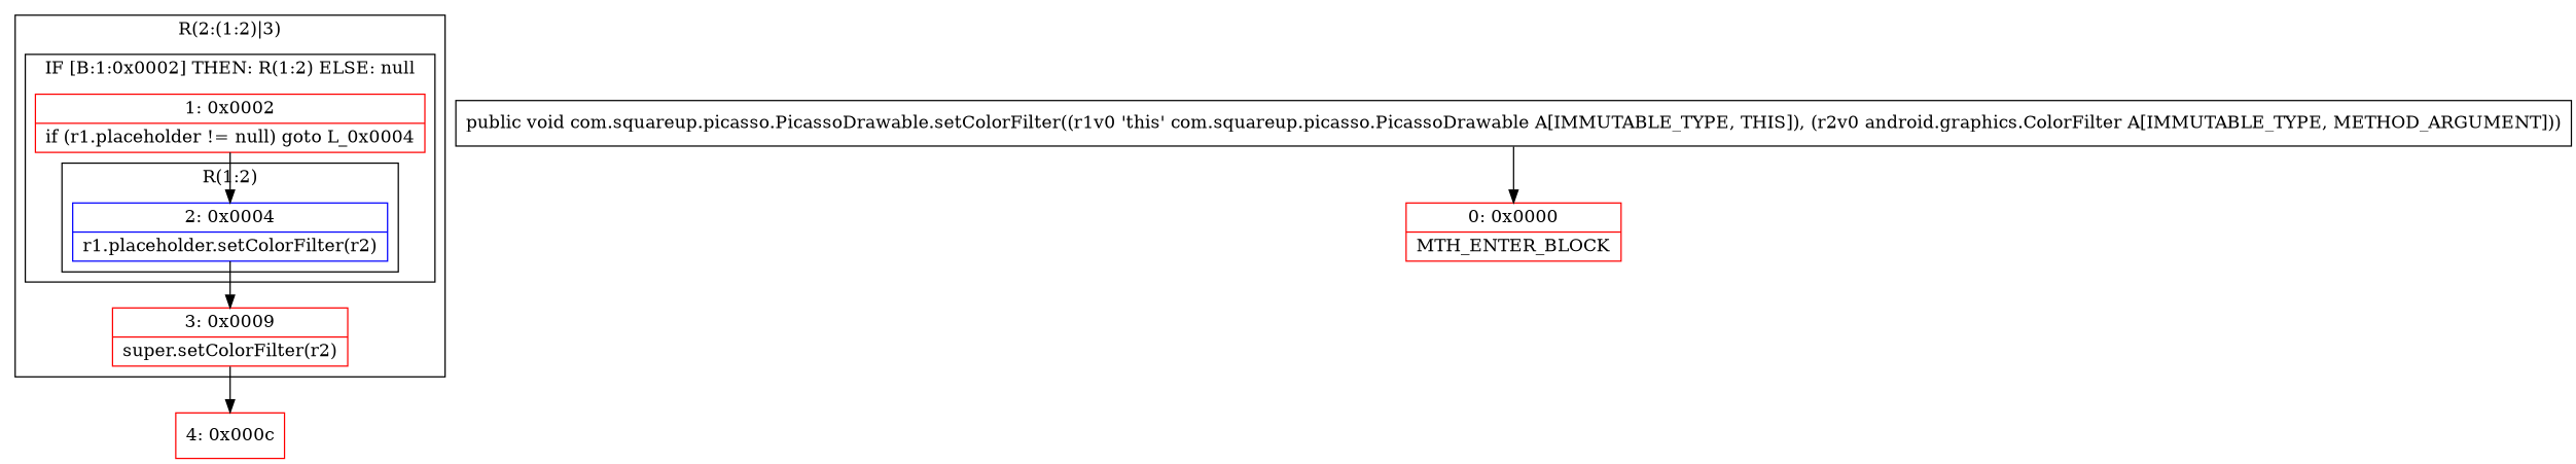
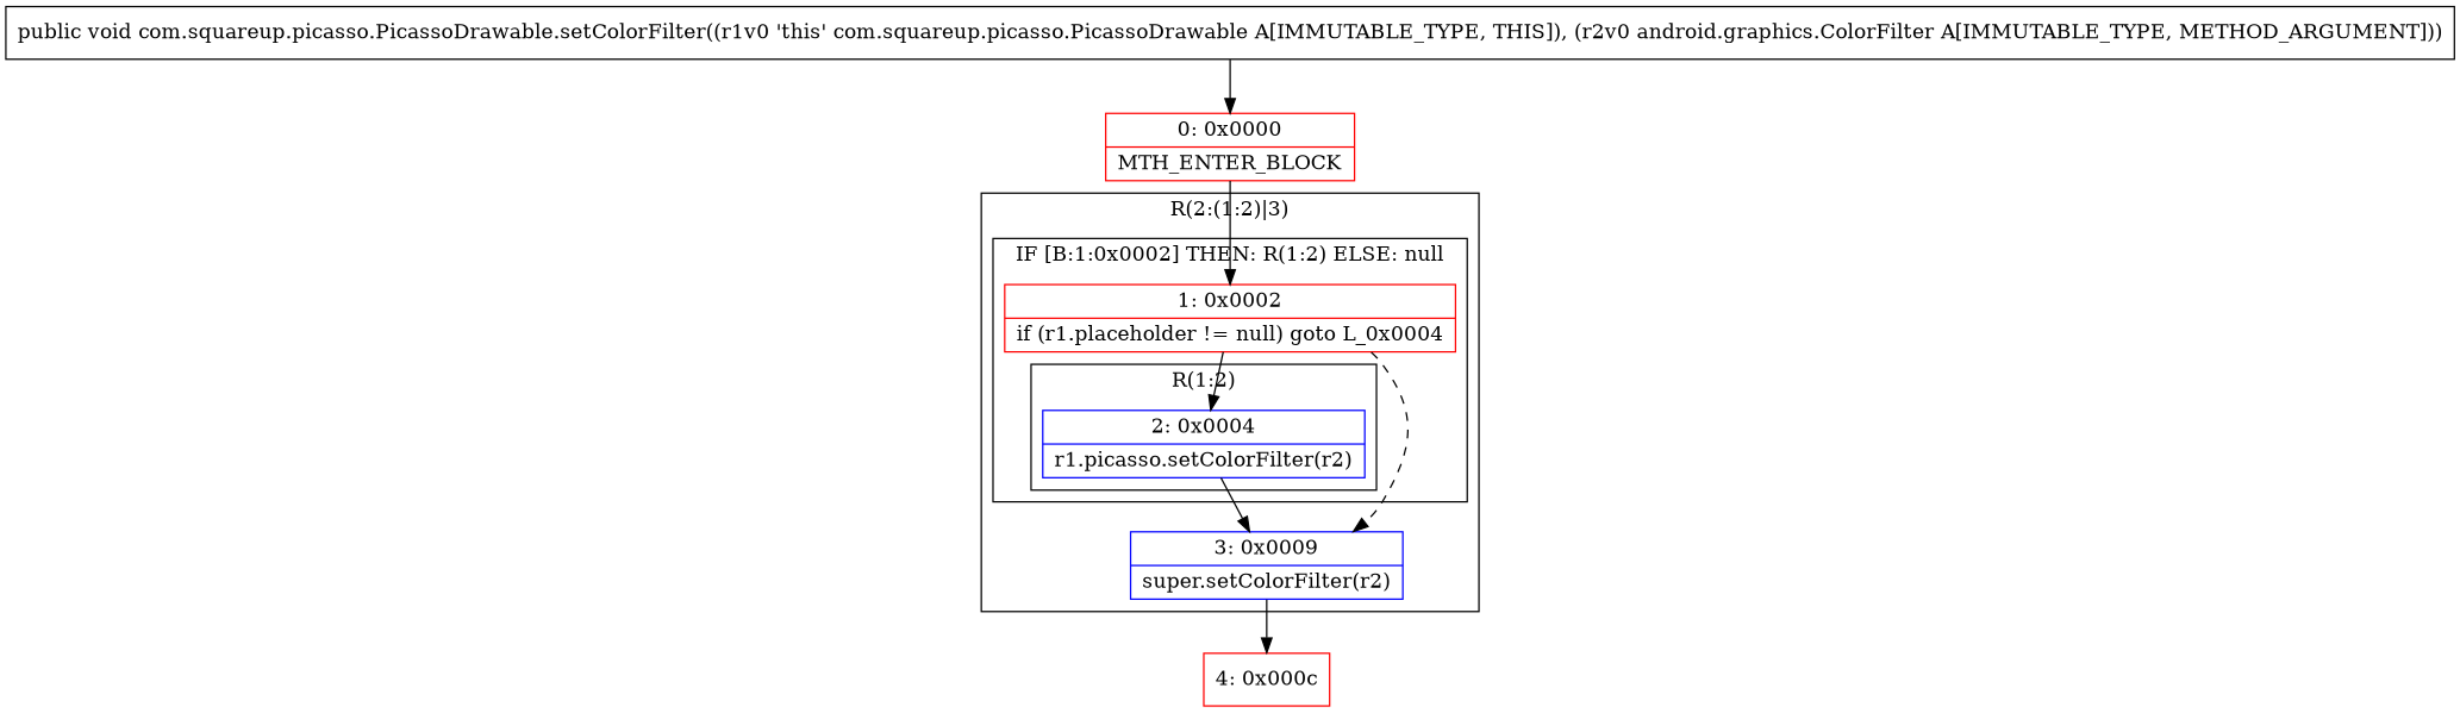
  digraph {
    node [color=red shape=record]
-   n1 [color=blue label="{2\:\ 0x0004|r1.placeholder.setColorFilter(r2)\l}"]
+   n1 [color=blue label="{2\:\ 0x0004|r1.picasso.setColorFilter(r2)\l}"]
    n2 [label="{1\:\ 0x0002|if (r1.placeholder != null) goto L_0x0004\l}"]
-   n3 [label="{3\:\ 0x0009|super.setColorFilter(r2)\l}"]
+   n3 [color=blue label="{3\:\ 0x0009|super.setColorFilter(r2)\l}"]
    n4 [label="{4\:\ 0x000c}"]
    n5 [label="{0\:\ 0x0000|MTH_ENTER_BLOCK\l}"]
    n6 [label="{public void com.squareup.picasso.PicassoDrawable.setColorFilter((r1v0 'this' com.squareup.picasso.PicassoDrawable A[IMMUTABLE_TYPE, THIS]), (r2v0 android.graphics.ColorFilter A[IMMUTABLE_TYPE, METHOD_ARGUMENT])) }" color=""]
    subgraph cluster_1 {
      label="R(2:(1:2)|3)"
      n3
      subgraph cluster_2 {
        label="IF [B:1:0x0002] THEN: R(1:2) ELSE: null"
        n2
        subgraph cluster_3 {
          label="R(1:2)"
          n1
        }
      }
    }
    n1 -> n3
    n2 -> n1
+   n2 -> n3 [style=dashed]
    n3 -> n4
+   n5 -> n2
    n6 -> n5
  }
